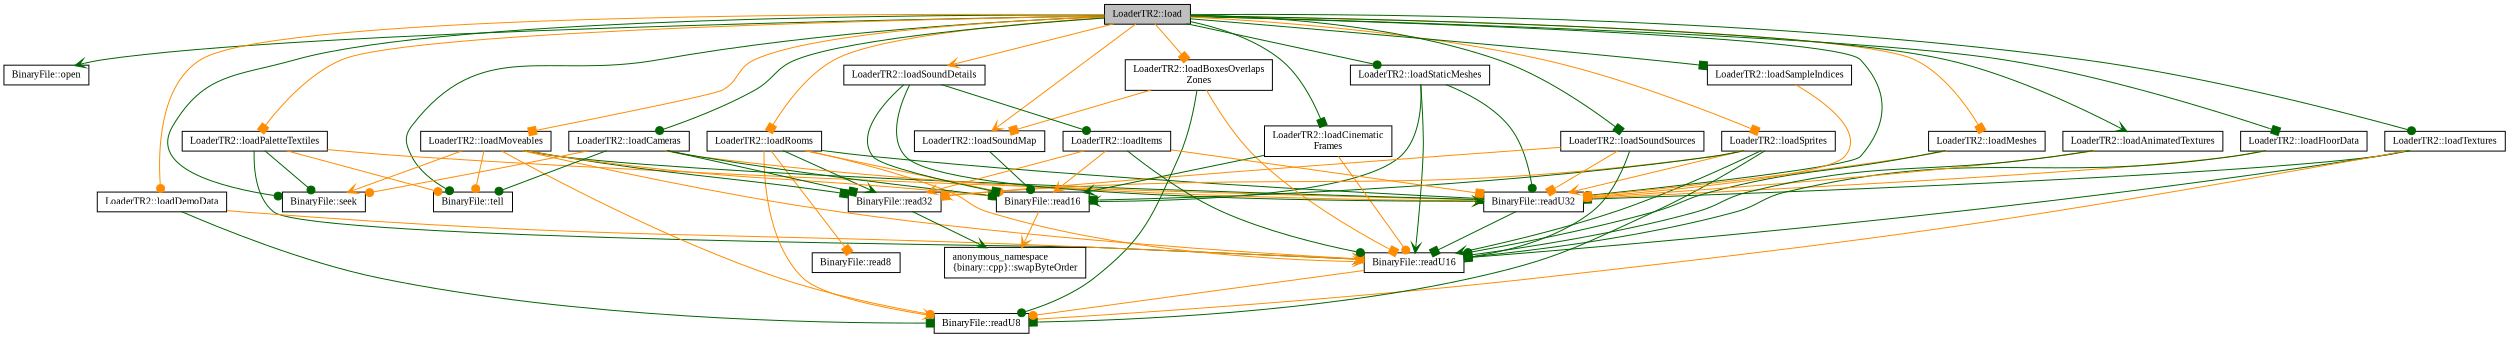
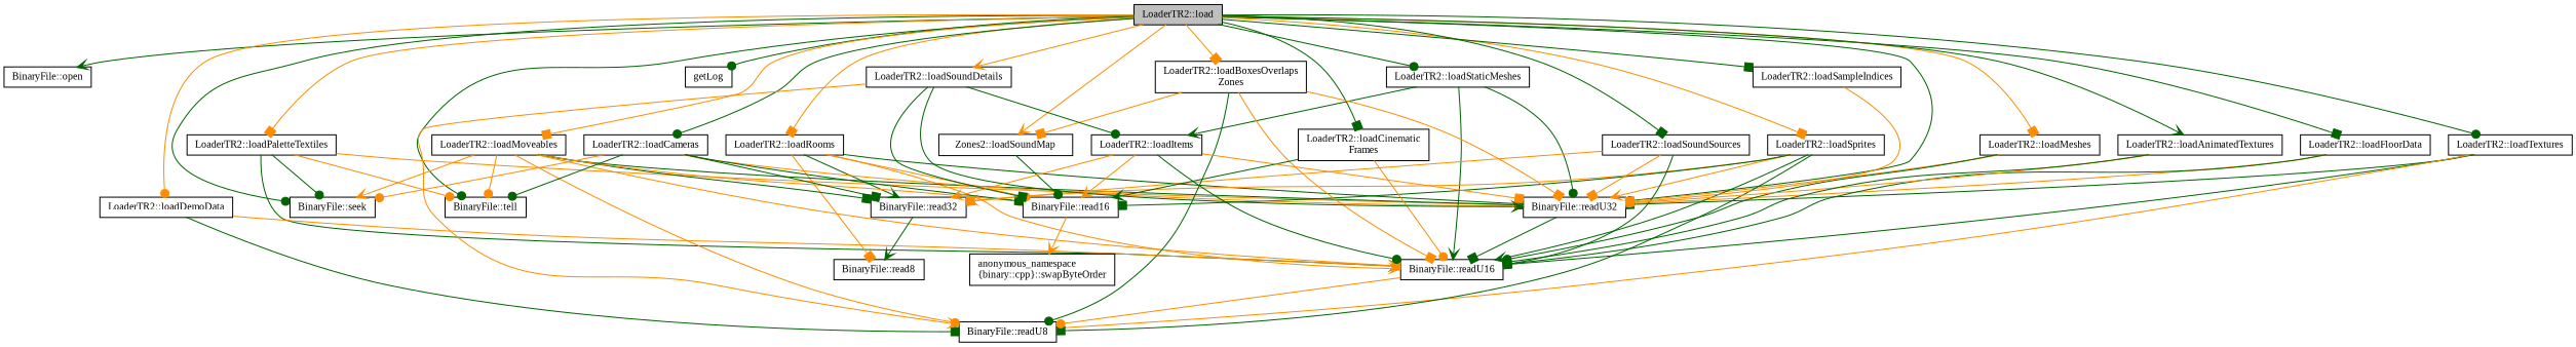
  digraph {
    fontname="Liberation Serif"
    rankdir=TB
    node [color=black fillcolor=white fontname="Liberation Serif" fontsize=10 shape=record style=filled]
    edge [arrowhead=box color=darkgreen fontname="Liberation Serif" fontsize=10 labelfontname=Helvetica labelfontsize=10 style=solid]
    n1 [fillcolor=grey75 fontcolor=black height=0.2 label="LoaderTR2::load" width=0.4]
    n2 [height=0.2 label="BinaryFile::open" width=0.4]
    n3 [height=0.2 label="BinaryFile::readU32" width=0.4]
    n4 [height=0.2 label="LoaderTR2::loadPaletteTextiles" width=0.4]
    n5 [height=0.2 label="BinaryFile::seek" width=0.4]
    n6 [height=0.2 label="BinaryFile::tell" width=0.4]
+   n7 [height=0.2 label=getLog width=0.4]
    n8 [height=0.2 label="LoaderTR2::loadRooms" width=0.4]
    n9 [height=0.2 label="LoaderTR2::loadFloorData" width=0.4]
    n10 [height=0.2 label="LoaderTR2::loadMeshes" width=0.4]
    n11 [height=0.2 label="LoaderTR2::loadMoveables" width=0.4]
    n12 [height=0.2 label="LoaderTR2::loadStaticMeshes" width=0.4]
    n13 [height=0.2 label="LoaderTR2::loadTextures" width=0.4]
    n14 [height=0.2 label="LoaderTR2::loadSprites" width=0.4]
    n15 [height=0.2 label="LoaderTR2::loadCameras" width=0.4]
    n16 [height=0.2 label="LoaderTR2::loadSoundSources" width=0.4]
    n17 [height=0.2 label="LoaderTR2::loadBoxesOverlaps\lZones" width=0.4]
    n18 [height=0.2 label="LoaderTR2::loadAnimatedTextures" width=0.4]
    n19 [height=0.2 label="LoaderTR2::loadCinematic\lFrames" width=0.4]
    n20 [height=0.2 label="LoaderTR2::loadDemoData" width=0.4]
-   n21 [height=0.2 label="LoaderTR2::loadSoundMap" width=0.4]
+   n21 [height=0.2 label="Zones2::loadSoundMap" width=0.4]
    n22 [height=0.2 label="LoaderTR2::loadSoundDetails" width=0.4]
    n23 [height=0.2 label="LoaderTR2::loadSampleIndices" width=0.4]
    n24 [height=0.2 label="BinaryFile::readU16" width=0.4]
    n25 [height=0.2 label="BinaryFile::readU8" width=0.4]
    n26 [height=0.2 label="BinaryFile::read32" width=0.4]
    n27 [height=0.2 label="BinaryFile::read16" width=0.4]
    n28 [height=0.2 label="BinaryFile::read8" width=0.4]
    n29 [height=0.2 label="LoaderTR2::loadItems" width=0.4]
    n30 [height=0.2 label="anonymous_namespace\l\{binary::cpp\}::swapByteOrder" width=0.4]
    n1 -> n2 [arrowhead=vee]
    n1 -> n3 [arrowhead=dot]
    n1 -> n4 [color=darkorange]
    n1 -> n5 [arrowhead=dot]
    n1 -> n6 [arrowhead=dot]
+   n1 -> n7 [arrowhead=dot]
    n1 -> n8 [color=darkorange]
    n1 -> n9
    n1 -> n10 [color=darkorange]
    n1 -> n11 [color=darkorange]
    n1 -> n12 [arrowhead=dot]
    n1 -> n13 [arrowhead=dot]
    n1 -> n14 [color=darkorange]
    n1 -> n15 [arrowhead=dot]
    n1 -> n16
    n1 -> n17 [color=darkorange]
    n1 -> n18 [arrowhead=vee]
    n1 -> n19
    n1 -> n20 [arrowhead=dot color=darkorange]
    n1 -> n21 [arrowhead=vee color=darkorange]
    n1 -> n22 [arrowhead=vee color=darkorange]
    n1 -> n23
    n3 -> n24
    n4 -> n3 [arrowhead=dot color=darkorange]
    n4 -> n5 [arrowhead=dot]
    n4 -> n6 [arrowhead=dot color=darkorange]
    n4 -> n24 [arrowhead=vee]
    n8 -> n3 [arrowhead=dot]
    n8 -> n24 [arrowhead=vee color=darkorange]
-   n8 -> n25 [arrowhead=vee color=darkorange]
+   n22 -> n25 [arrowhead=vee color=darkorange]
    n8 -> n26 [arrowhead=vee]
    n8 -> n27 [arrowhead=dot color=darkorange]
    n8 -> n28 [color=darkorange]
    n9 -> n3 [arrowhead=dot color=darkorange]
    n9 -> n24 [arrowhead=dot]
    n10 -> n3 [color=darkorange]
    n10 -> n24 [arrowhead=dot]
    n11 -> n3
    n11 -> n5 [arrowhead=vee color=darkorange]
    n11 -> n6 [arrowhead=dot color=darkorange]
    n11 -> n24 [color=darkorange]
    n11 -> n25 [arrowhead=dot color=darkorange]
    n11 -> n26
    n11 -> n27 [arrowhead=dot color=darkorange]
    n12 -> n3 [arrowhead=dot]
    n12 -> n24 [arrowhead=vee]
-   n12 -> n27 [arrowhead=vee]
+   n12 -> n29 [arrowhead=vee]
    n13 -> n3
    n13 -> n24
    n13 -> n25 [arrowhead=dot color=darkorange]
    n14 -> n3 [arrowhead=vee color=darkorange]
    n14 -> n24 [arrowhead=vee]
    n14 -> n25
    n14 -> n26 [arrowhead=vee color=darkorange]
    n14 -> n27
    n15 -> n3 [arrowhead=vee color=darkorange]
    n15 -> n5 [arrowhead=dot color=darkorange]
    n15 -> n6 [arrowhead=dot]
    n15 -> n26
    n15 -> n27
    n16 -> n3 [color=darkorange]
    n16 -> n24
    n16 -> n26 [color=darkorange]
+   n17 -> n3 [color=darkorange]
    n17 -> n21 [color=darkorange]
    n17 -> n24 [color=darkorange]
    n17 -> n25 [arrowhead=dot]
    n18 -> n3 [arrowhead=dot color=darkorange]
    n18 -> n24 [arrowhead=dot]
    n19 -> n24 [arrowhead=dot color=darkorange]
    n19 -> n27 [arrowhead=vee]
    n20 -> n24 [arrowhead=vee color=darkorange]
    n20 -> n25
    n21 -> n27 [arrowhead=dot]
    n22 -> n3 [arrowhead=vee]
    n22 -> n27
    n22 -> n29 [arrowhead=dot]
    n23 -> n3 [color=darkorange]
    n24 -> n25 [arrowhead=dot color=darkorange]
-   n26 -> n30 [arrowhead=vee]
+   n26 -> n28 [arrowhead=vee]
    n27 -> n30 [arrowhead=vee color=darkorange]
    n29 -> n3 [color=darkorange]
    n29 -> n24 [arrowhead=dot]
    n29 -> n26 [arrowhead=vee color=darkorange]
    n29 -> n27 [arrowhead=vee color=darkorange]
  }
